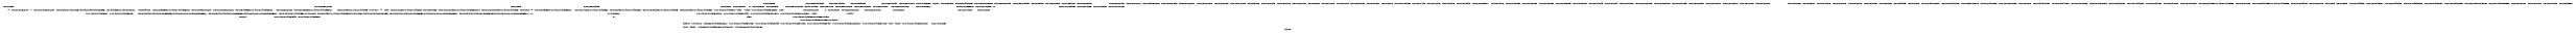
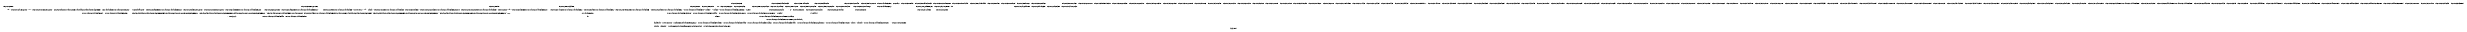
  digraph {
    label="Call graph: fix_nh.ll"
    node [shape=record]
    n1 [label="{_ZN9LAMMPS_NS5FixNHC2EPNS_6LAMMPSEiPPc}"]
    n2 [label="{_ZN9LAMMPS_NS3FixC2EPNS_6LAMMPSEiPPc}"]
    n3 [label="{_ZNSaIcEC1Ev}"]
    n4 [label="{_ZNSt7__cxx1112basic_stringIcSt11char_traitsIcESaIcEEC2IS3_EEPKcRKS3_}"]
    n5 [label="{_ZN9LAMMPS_NS3FixD2Ev}"]
    n6 [label="{_ZdlPv}"]
    n7 [label="{_ZStplIcSt11char_traitsIcESaIcEENSt7__cxx1112basic_stringIT_T0_T1_EEOS8_PKS5_}"]
    n8 [label="{_ZN9LAMMPS_NS5utils16missing_cmd_argsERKNSt7__cxx1112basic_stringIcSt11char_traitsIcESaIcEEEiS8_PNS_5ErrorE}"]
    n9 [label="{_ZNSt7__cxx1112basic_stringIcSt11char_traitsIcESaIcEED1Ev}"]
    n10 [label="{_ZN9LAMMPS_NS9IrregularC1EPNS_6LAMMPSE}"]
    n11 [label="{_ZNSaIcED1Ev}"]
    n12 [label="{_Znwm}"]
    n13 [label="{_Znam}"]
    n14 [label="{llvm.umul.with.overflow.i64}"]
    n15 [label="{_ZN9LAMMPS_NS5Error3allIJRPcEEEvRKNSt7__cxx1112basic_stringIcSt11char_traitsIcESaIcEEEiSB_DpOT_}"]
    n16 [label="{_ZN9LAMMPS_NS5Error3allERKNSt7__cxx1112basic_stringIcSt11char_traitsIcESaIcEEEiS8_}"]
    n17 [label="{_ZN9LAMMPS_NS5Error3allIJRPcS3_EEEvRKNSt7__cxx1112basic_stringIcSt11char_traitsIcESaIcEEEiSB_DpOT_}"]
    n18 [label="{strcmp}"]
    n19 [label="{_ZN9LAMMPS_NS5utils7numericEPKciS2_bPNS_6LAMMPSE}"]
    n20 [label="{_ZN3fmt6v9_lmp7vformatB5cxx11ENS0_17basic_string_viewIcEENS0_17basic_format_argsINS0_20basic_format_contextINS0_8appenderEcEEEE}"]
    n21 [label="{_ZN3fmt6v9_lmp16make_format_argsINS0_20basic_format_contextINS0_8appenderEcEEJRPcEEENS0_16format_arg_storeIT_JDpNSt9remove_cvINSt16remove_referenceIT0_E4typeEE4typeEEEEDpOSB_}"]
    n22 [label="{_ZNSt11char_traitsIcE6lengthEPKc}"]
    n23 [label="{llvm.experimental.noalias.scope.decl}"]
    n24 [label="{llvm.memcpy.p0.p0.i64}"]
    n25 [label="{_ZN9LAMMPS_NS5utils7logicalEPKciS2_bPNS_6LAMMPSE}"]
    n26 [label="{_ZN9LAMMPS_NS5Error3allIJRPcRiEEEvRKNSt7__cxx1112basic_stringIcSt11char_traitsIcESaIcEEEiSC_DpOT_}"]
    n27 [label="{_ZN9LAMMPS_NS5utils8inumericEPKciS2_bPNS_6LAMMPSE}"]
    n28 [label="{_ZN9LAMMPS_NS5Group4findERKNSt7__cxx1112basic_stringIcSt11char_traitsIcESaIcEEE}"]
    n29 [label="{_ZN9LAMMPS_NS5utils6strdupERKNSt7__cxx1112basic_stringIcSt11char_traitsIcESaIcEEE}"]
    n30 [label="{_ZdaPv}"]
    n31 [label="{_ZN9LAMMPS_NS5Error3allIJRPcRdEEEvRKNSt7__cxx1112basic_stringIcSt11char_traitsIcESaIcEEEiSC_DpOT_}"]
    n32 [label="{_ZNSt7__cxx1112basic_stringIcSt11char_traitsIcESaIcEE13_M_local_dataEv}"]
    n33 [label="{_ZNSt7__cxx1112basic_stringIcSt11char_traitsIcESaIcEE12_Alloc_hiderC1EPcRKS3_}"]
    n34 [label="{_ZNSt7__cxx1112basic_stringIcSt11char_traitsIcESaIcEE12_M_constructIPKcEEvT_S8_}"]
    n35 [label="{_ZNSt7__cxx1112basic_stringIcSt11char_traitsIcESaIcEE12_Alloc_hiderD2Ev}"]
    n36 [label="{_ZNSt7__cxx1112basic_stringIcSt11char_traitsIcESaIcEE6appendEPKc}"]
    n37 [label="{_ZNSt7__cxx1112basic_stringIcSt11char_traitsIcESaIcEEC1EOS4_}"]
    n38 [label="{_ZN3fmt6v9_lmp17basic_string_viewIcEC2ISt11char_traitsIcESaIcEEERKNSt7__cxx1112basic_stringIcT_T0_EE}"]
    n39 [label="{_ZN9LAMMPS_NS5Error4_allERKNSt7__cxx1112basic_stringIcSt11char_traitsIcESaIcEEEiN3fmt6v9_lmp17basic_string_viewIcEENSA_17basic_format_argsINSA_20basic_format_contextINSA_8appenderEcEEEE}"]
    n40 [label="{_ZN3fmt6v9_lmp16make_format_argsINS0_20basic_format_contextINS0_8appenderEcEEJRPcS6_EEENS0_16format_arg_storeIT_JDpNSt9remove_cvINSt16remove_referenceIT0_E4typeEE4typeEEEEDpOSB_}"]
    n41 [label="{strlen}"]
    n42 [label="{_ZN3fmt6v9_lmp16make_format_argsINS0_20basic_format_contextINS0_8appenderEcEEJRPcRiEEENS0_16format_arg_storeIT_JDpNSt9remove_cvINSt16remove_referenceIT0_E4typeEE4typeEEEEDpOSC_}"]
    n43 [label="{_ZN3fmt6v9_lmp16make_format_argsINS0_20basic_format_contextINS0_8appenderEcEEJRPcRdEEENS0_16format_arg_storeIT_JDpNSt9remove_cvINSt16remove_referenceIT0_E4typeEE4typeEEEEDpOSC_}"]
    n44 [label="{_ZNSt7__cxx1112basic_stringIcSt11char_traitsIcESaIcEE16_M_construct_auxIPKcEEvT_S8_St12__false_type}"]
    n45 [label="{_ZNSaIcED2Ev}"]
    n46 [label="{_ZNKSt7__cxx1112basic_stringIcSt11char_traitsIcESaIcEE4dataEv}"]
    n47 [label="{_ZNKSt7__cxx1112basic_stringIcSt11char_traitsIcESaIcEE4sizeEv}"]
    n48 [label="{_ZN9__gnu_cxx11char_traitsIcE6lengthEPKc}"]
    n49 [label="{_ZN9__gnu_cxx11char_traitsIcE2eqERKcS3_}"]
    n50 [label="{_ZNSt7__cxx1112basic_stringIcSt11char_traitsIcESaIcEE12_M_constructIPKcEEvT_S8_St20forward_iterator_tag}"]
    n51 [label="{__gxx_personality_v0}"]
    n52 [label="{_ZN9LAMMPS_NS5FixNHD2Ev}"]
    n53 [label="{__clang_call_terminate}"]
    n54 [label="{_ZN9LAMMPS_NS6Modify14delete_computeERKNSt7__cxx1112basic_stringIcSt11char_traitsIcESaIcEEE}"]
    n55 [label="{__cxa_begin_catch}"]
    n56 [label="{_ZSt9terminatev}"]
    n57 [label="{_ZN9LAMMPS_NS5FixNHD0Ev}"]
    n58 [label="{_ZN9LAMMPS_NS5FixNH7setmaskEv}"]
    n59 [label="{_ZN9LAMMPS_NS5FixNH4initEv}"]
    n60 [label="{__dynamic_cast}"]
    n61 [label="{_ZN9LAMMPS_NS5utils8strmatchERKNSt7__cxx1112basic_stringIcSt11char_traitsIcESaIcEEES8_}"]
    n62 [label="{_ZNK9LAMMPS_NS6Modify17get_compute_by_idERKNSt7__cxx1112basic_stringIcSt11char_traitsIcESaIcEEE}"]
    n63 [label="{_ZN9LAMMPS_NS5FixNH7extractEPKcRi}"]
    n64 [label="{_ZN9LAMMPS_NS5FixNH5setupEi}"]
    n65 [label="{strstr}"]
    n66 [label="{llvm.fmuladd.f64}"]
    n67 [label="{_ZN9LAMMPS_NS7Compute7addstepEl}"]
    n68 [label="{_ZN9LAMMPS_NS5FixNH6coupleEv}"]
    n69 [label="{_ZN9LAMMPS_NS5FixNH20compute_press_targetEv}"]
    n70 [label="{_ZSt8isfinited}"]
    n71 [label="{_ZN9LAMMPS_NS5FixNH13compute_sigmaEv}"]
    n72 [label="{llvm.is.fpclass.f64}"]
    n73 [label="{_ZN9LAMMPS_NS5FixNH17initial_integrateEi}"]
    n74 [label="{_ZN9LAMMPS_NS5FixNH19nhc_press_integrateEv}"]
    n75 [label="{_ZN9LAMMPS_NS5FixNH18nhc_temp_integrateEv}"]
    n76 [label="{_ZN9LAMMPS_NS5FixNH12nh_omega_dotEv}"]
    n77 [label="{exp}"]
    n78 [label="{_ZN9LAMMPS_NS5FixNH18compute_deviatoricEv}"]
    n79 [label="{_ZN9LAMMPS_NS5FixNH15final_integrateEv}"]
    n80 [label="{_ZN9LAMMPS_NS5FixNH23initial_integrate_respaEiii}"]
    n81 [label="{_ZN9LAMMPS_NS5FixNH21final_integrate_respaEii}"]
    n82 [label="{_ZN9LAMMPS_NS5FixNH5remapEv}"]
    n83 [label="{_ZN9LAMMPS_NS5FixNH13write_restartEP8_IO_FILE}"]
    n84 [label="{_ZN9LAMMPS_NS6Memory6createIdEEPT_RS3_iPKc}"]
    n85 [label="{_ZN9LAMMPS_NS6Memory7destroyIdEEvRPT_}"]
    n86 [label="{fwrite}"]
    n87 [label="{_ZN9LAMMPS_NS6Memory7smallocElPKc}"]
    n88 [label="{_ZN9LAMMPS_NS6Memory5sfreeEPv}"]
    n89 [label="{_ZN9LAMMPS_NS5FixNH19size_restart_globalEv}"]
    n90 [label="{_ZN9LAMMPS_NS5FixNH17pack_restart_dataEPd}"]
    n91 [label="{_ZN9LAMMPS_NS5FixNH7restartEPc}"]
    n92 [label="{_ZN9LAMMPS_NS5FixNH12modify_paramEiPPc}"]
    n93 [label="{_ZN9LAMMPS_NS5Error7warningERKNSt7__cxx1112basic_stringIcSt11char_traitsIcESaIcEEEiS8_}"]
    n94 [label="{_ZN9LAMMPS_NS5FixNH14compute_scalarEv}"]
    n95 [label="{_ZN9LAMMPS_NS5FixNH21compute_strain_energyEv}"]
    n96 [label="{_ZN9LAMMPS_NS5FixNH5nve_vEv}"]
    n97 [label="{_ZN9LAMMPS_NS5FixNH14compute_vectorEi}"]
    n98 [label="{_ZN9LAMMPS_NS5FixNH12reset_targetEd}"]
    n99 [label="{_ZN9LAMMPS_NS5FixNH8reset_dtEv}"]
    n100 [label="{_ZN9LAMMPS_NS5FixNH10nh_v_pressEv}"]
    n101 [label="{_ZN9LAMMPS_NS5FixNH5nve_xEv}"]
    n102 [label="{_ZN9LAMMPS_NS5FixNH9nh_v_tempEv}"]
    n103 [label="{_ZN9LAMMPS_NS5FixNH19compute_temp_targetEv}"]
    n104 [label="{_ZN9LAMMPS_NS5FixNH12pre_exchangeEv}"]
    n105 [label="{_ZN9LAMMPS_NS9Irregular13migrate_atomsEiiPi}"]
    n106 [label="{_ZN9LAMMPS_NS6Domain10image_flipEiii}"]
    n107 [label="{_ZN9LAMMPS_NS6Domain5remapEPdRi}"]
    n108 [label="{_ZN9LAMMPS_NS5FixNH12memory_usageEv}"]
    n109 [label="{_ZN9LAMMPS_NS9Irregular12memory_usageEv}"]
    n110 [label="{_ZN9LAMMPS_NS3Fix16post_constructorEv}"]
    n111 [label="{_ZN9LAMMPS_NS3Fix9init_listEiPNS_9NeighListE}"]
    n112 [label="{_ZN9LAMMPS_NS3Fix18setup_pre_exchangeEv}"]
    n113 [label="{_ZN9LAMMPS_NS3Fix18setup_pre_neighborEv}"]
    n114 [label="{_ZN9LAMMPS_NS3Fix19setup_post_neighborEv}"]
    n115 [label="{_ZN9LAMMPS_NS3Fix15setup_pre_forceEi}"]
    n116 [label="{_ZN9LAMMPS_NS3Fix17setup_pre_reverseEii}"]
    n117 [label="{_ZN9LAMMPS_NS3Fix9min_setupEi}"]
    n118 [label="{_ZN9LAMMPS_NS3Fix14post_integrateEv}"]
    n119 [label="{_ZN9LAMMPS_NS3Fix12pre_neighborEv}"]
    n120 [label="{_ZN9LAMMPS_NS3Fix13post_neighborEv}"]
    n121 [label="{_ZN9LAMMPS_NS3Fix9pre_forceEi}"]
    n122 [label="{_ZN9LAMMPS_NS3Fix11pre_reverseEii}"]
    n123 [label="{_ZN9LAMMPS_NS3Fix10post_forceEi}"]
    n124 [label="{_ZN9LAMMPS_NS3Fix15fused_integrateEi}"]
    n125 [label="{_ZN9LAMMPS_NS3Fix11end_of_stepEv}"]
    n126 [label="{_ZN9LAMMPS_NS3Fix8post_runEv}"]
    n127 [label="{_ZN9LAMMPS_NS3Fix18write_restart_fileEPKc}"]
    n128 [label="{_ZN9LAMMPS_NS3Fix11grow_arraysEi}"]
    n129 [label="{_ZN9LAMMPS_NS3Fix11copy_arraysEiii}"]
    n130 [label="{_ZN9LAMMPS_NS3Fix10set_arraysEi}"]
    n131 [label="{_ZN9LAMMPS_NS3Fix13update_arraysEii}"]
    n132 [label="{_ZN9LAMMPS_NS3Fix12set_moleculeEiiiPdS1_S1_}"]
    n133 [label="{_ZN9LAMMPS_NS3Fix11clear_bonusEv}"]
    n134 [label="{_ZN9LAMMPS_NS3Fix11pack_borderEiPiPd}"]
    n135 [label="{_ZN9LAMMPS_NS3Fix13unpack_borderEiiPd}"]
    n136 [label="{_ZN9LAMMPS_NS3Fix13pack_exchangeEiPd}"]
    n137 [label="{_ZN9LAMMPS_NS3Fix15unpack_exchangeEiPd}"]
    n138 [label="{_ZN9LAMMPS_NS3Fix12pack_restartEiPd}"]
    n139 [label="{_ZN9LAMMPS_NS3Fix14unpack_restartEii}"]
    n140 [label="{_ZN9LAMMPS_NS3Fix12size_restartEi}"]
    n141 [label="{_ZN9LAMMPS_NS3Fix15maxsize_restartEv}"]
    n142 [label="{_ZN9LAMMPS_NS3Fix21setup_pre_force_respaEii}"]
    n143 [label="{_ZN9LAMMPS_NS3Fix20post_integrate_respaEii}"]
    n144 [label="{_ZN9LAMMPS_NS3Fix16post_force_respaEiii}"]
    n145 [label="{_ZN9LAMMPS_NS3Fix16min_pre_exchangeEv}"]
    n146 [label="{_ZN9LAMMPS_NS3Fix16min_pre_neighborEv}"]
    n147 [label="{_ZN9LAMMPS_NS3Fix17min_post_neighborEv}"]
    n148 [label="{_ZN9LAMMPS_NS3Fix13min_pre_forceEi}"]
    n149 [label="{_ZN9LAMMPS_NS3Fix15min_pre_reverseEii}"]
+   n150 [label="{_ZN9LAMMPS_NS3Fix14min_post_forceEi}"]
    n151 [label="{_ZN9LAMMPS_NS3Fix10min_energyEPd}"]
    n152 [label="{_ZN9LAMMPS_NS3Fix9min_storeEv}"]
    n153 [label="{_ZN9LAMMPS_NS3Fix14min_clearstoreEv}"]
    n154 [label="{_ZN9LAMMPS_NS3Fix13min_pushstoreEv}"]
    n155 [label="{_ZN9LAMMPS_NS3Fix12min_popstoreEv}"]
    n156 [label="{_ZN9LAMMPS_NS3Fix13min_reset_refEv}"]
    n157 [label="{_ZN9LAMMPS_NS3Fix8min_stepEdPd}"]
    n158 [label="{_ZN9LAMMPS_NS3Fix9max_alphaEPd}"]
    n159 [label="{_ZN9LAMMPS_NS3Fix7min_dofEv}"]
    n160 [label="{_ZN9LAMMPS_NS3Fix17pack_forward_commEiPiPdiS1_}"]
    n161 [label="{_ZN9LAMMPS_NS3Fix19unpack_forward_commEiiPd}"]
    n162 [label="{_ZN9LAMMPS_NS3Fix22pack_reverse_comm_sizeEii}"]
    n163 [label="{_ZN9LAMMPS_NS3Fix17pack_reverse_commEiiPd}"]
    n164 [label="{_ZN9LAMMPS_NS3Fix19unpack_reverse_commEiPiPd}"]
    n165 [label="{_ZN9LAMMPS_NS3Fix10reset_gridEv}"]
    n166 [label="{_ZN9LAMMPS_NS3Fix17pack_forward_gridEiPviPi}"]
    n167 [label="{_ZN9LAMMPS_NS3Fix19unpack_forward_gridEiPviPi}"]
    n168 [label="{_ZN9LAMMPS_NS3Fix17pack_reverse_gridEiPviPi}"]
    n169 [label="{_ZN9LAMMPS_NS3Fix19unpack_reverse_gridEiPviPi}"]
    n170 [label="{_ZN9LAMMPS_NS3Fix15pack_remap_gridEiPviPi}"]
    n171 [label="{_ZN9LAMMPS_NS3Fix17unpack_remap_gridEiPviPi}"]
    n172 [label="{_ZN9LAMMPS_NS3Fix16unpack_read_gridEiPc}"]
    n173 [label="{_ZN9LAMMPS_NS3Fix15pack_write_gridEiPv}"]
    n174 [label="{_ZN9LAMMPS_NS3Fix17unpack_write_gridEiPvPi}"]
    n175 [label="{_ZN9LAMMPS_NS3Fix16get_grid_by_nameERKNSt7__cxx1112basic_stringIcSt11char_traitsIcESaIcEEERi}"]
    n176 [label="{_ZN9LAMMPS_NS3Fix17get_grid_by_indexEi}"]
    n177 [label="{_ZN9LAMMPS_NS3Fix20get_griddata_by_nameEiRKNSt7__cxx1112basic_stringIcSt11char_traitsIcESaIcEEERi}"]
    n178 [label="{_ZN9LAMMPS_NS3Fix21get_griddata_by_indexEi}"]
    n179 [label="{_ZN9LAMMPS_NS3Fix13compute_arrayEii}"]
    n180 [label="{_ZN9LAMMPS_NS3Fix3dofEi}"]
    n181 [label="{_ZN9LAMMPS_NS3Fix6deformEi}"]
    n182 [label="{_ZN9LAMMPS_NS3Fix16read_data_headerEPc}"]
    n183 [label="{_ZN9LAMMPS_NS3Fix17read_data_sectionEPciS1_i}"]
    n184 [label="{_ZN9LAMMPS_NS3Fix20read_data_skip_linesEPc}"]
    n185 [label="{_ZN9LAMMPS_NS3Fix17write_data_headerEP8_IO_FILEi}"]
    n186 [label="{_ZN9LAMMPS_NS3Fix23write_data_section_sizeEiRiS1_}"]
    n187 [label="{_ZN9LAMMPS_NS3Fix23write_data_section_packEiPPd}"]
    n188 [label="{_ZN9LAMMPS_NS3Fix26write_data_section_keywordEiP8_IO_FILE}"]
    n189 [label="{_ZN9LAMMPS_NS3Fix18write_data_sectionEiP8_IO_FILEiPPdi}"]
    n190 [label="{_ZN9LAMMPS_NS3Fix13zero_momentumEv}"]
    n191 [label="{_ZN9LAMMPS_NS3Fix13zero_rotationEv}"]
    n192 [label="{_ZN9LAMMPS_NS3Fix15rebuild_specialEv}"]
    n193 [label="{_ZN9LAMMPS_NS3Fix5imageERPiRPPd}"]
    n194 [label="{_ZN9__gnu_cxx17__is_null_pointerIKcEEbPT_}"]
    n195 [label="{_ZSt19__throw_logic_errorPKc}"]
    n196 [label="{_ZSt8distanceIPKcENSt15iterator_traitsIT_E15difference_typeES3_S3_}"]
    n197 [label="{_ZNSt7__cxx1112basic_stringIcSt11char_traitsIcESaIcEE9_M_createERmm}"]
    n198 [label="{_ZNSt7__cxx1112basic_stringIcSt11char_traitsIcESaIcEE7_M_dataEPc}"]
    n199 [label="{_ZNSt7__cxx1112basic_stringIcSt11char_traitsIcESaIcEE11_M_capacityEm}"]
    n200 [label="{_ZNKSt7__cxx1112basic_stringIcSt11char_traitsIcESaIcEE7_M_dataEv}"]
    n201 [label="{_ZNSt7__cxx1112basic_stringIcSt11char_traitsIcESaIcEE13_S_copy_charsEPcPKcS7_}"]
    n202 [label="{_ZNSt7__cxx1112basic_stringIcSt11char_traitsIcESaIcEE10_M_disposeEv}"]
    n203 [label="{__cxa_rethrow}"]
    n204 [label="{__cxa_end_catch}"]
    n205 [label="{_ZNSt7__cxx1112basic_stringIcSt11char_traitsIcESaIcEE13_M_set_lengthEm}"]
    n206 [label="{_ZSt19__iterator_categoryIPKcENSt15iterator_traitsIT_E17iterator_categoryERKS3_}"]
    n207 [label="{_ZSt10__distanceIPKcENSt15iterator_traitsIT_E15difference_typeES3_S3_St26random_access_iterator_tag}"]
    n1 -> n2
    n1 -> n3
    n1 -> n4
    n1 -> n5
    n1 -> n6
    n1 -> n7
    n1 -> n8
    n1 -> n9
    n1 -> n10
    n1 -> n11
    n1 -> n12
    n1 -> n13
    n1 -> n14
    n1 -> n15
    n1 -> n16
    n1 -> n17
    n1 -> n18
    n1 -> n19
    n1 -> n20
    n1 -> n21
    n1 -> n22
    n1 -> n23
    n1 -> n24
    n1 -> n25
    n1 -> n26
    n1 -> n27
    n1 -> n28
    n1 -> n29
    n1 -> n30
    n1 -> n31
    n4 -> n22
    n4 -> n32
    n4 -> n33
    n4 -> n34
    n4 -> n35
    n7 -> n36
    n7 -> n37
    n15 -> n21
    n15 -> n38
    n15 -> n39
    n17 -> n38
    n17 -> n39
    n17 -> n40
    n21 -> n24
    n22 -> n41
    n26 -> n38
    n26 -> n39
    n26 -> n42
    n31 -> n38
    n31 -> n39
    n31 -> n43
    n34 -> n44
    n35 -> n45
    n38 -> n46
    n38 -> n47
    n40 -> n24
    n42 -> n24
    n43 -> n24
    n44 -> n50
    n48 -> n49
    n50 -> n53
    n50 -> n55
    n50 -> n194
    n50 -> n195
    n50 -> n196
    n50 -> n197
    n50 -> n198
    n50 -> n199
    n50 -> n200
    n50 -> n201
    n50 -> n202
    n50 -> n203
    n50 -> n204
    n50 -> n205
    n52 -> n3
    n52 -> n4
    n52 -> n5
    n52 -> n9
    n52 -> n11
    n52 -> n30
    n52 -> n53
    n52 -> n54
    n53 -> n55
    n53 -> n56
    n57 -> n6
    n59 -> n3
    n59 -> n4
    n59 -> n9
    n59 -> n11
    n59 -> n13
    n59 -> n14
    n59 -> n15
    n59 -> n17
    n59 -> n28
    n59 -> n30
    n59 -> n60
    n59 -> n61
    n59 -> n62
    n59 -> n63
    n63 -> n18
    n64 -> n3
    n64 -> n4
    n64 -> n9
    n64 -> n16
    n64 -> n45
    n64 -> n65
    n64 -> n66
    n64 -> n67
    n64 -> n68
    n64 -> n69
    n68 -> n3
    n68 -> n4
    n68 -> n9
    n68 -> n11
    n68 -> n16
    n68 -> n70
    n69 -> n66
    n69 -> n71
    n70 -> n72
    n71 -> n66
    n73 -> n67
    n73 -> n68
    n73 -> n69
    n73 -> n74
    n73 -> n75
    n73 -> n76
    n74 -> n66
    n74 -> n77
    n75 -> n66
    n75 -> n77
    n76 -> n66
    n76 -> n78
    n78 -> n66
    n79 -> n67
    n79 -> n74
    n79 -> n75
    n79 -> n76
    n80 -> n67
    n80 -> n68
    n80 -> n69
    n80 -> n74
    n80 -> n75
    n80 -> n76
    n82 -> n3
    n82 -> n4
    n82 -> n9
    n82 -> n11
    n82 -> n15
    n82 -> n66
    n82 -> n77
    n83 -> n84
    n83 -> n85
    n83 -> n86
    n84 -> n87
    n85 -> n88
    n92 -> n3
    n92 -> n4
    n92 -> n8
    n92 -> n9
    n92 -> n11
    n92 -> n15
    n92 -> n16
    n92 -> n18
    n92 -> n29
    n92 -> n30
    n92 -> n54
    n92 -> n62
    n92 -> n93
    n94 -> n66
    n94 -> n95
    n95 -> n96
    n96 -> n66
    n97 -> n95
    n99 -> n3
    n99 -> n4
    n99 -> n9
    n99 -> n11
    n99 -> n61
    n100 -> n66
    n100 -> n77
    n101 -> n66
    n103 -> n66
    n104 -> n105
    n104 -> n106
    n104 -> n107
    n108 -> n109
    n196 -> n206
    n196 -> n207
  }
